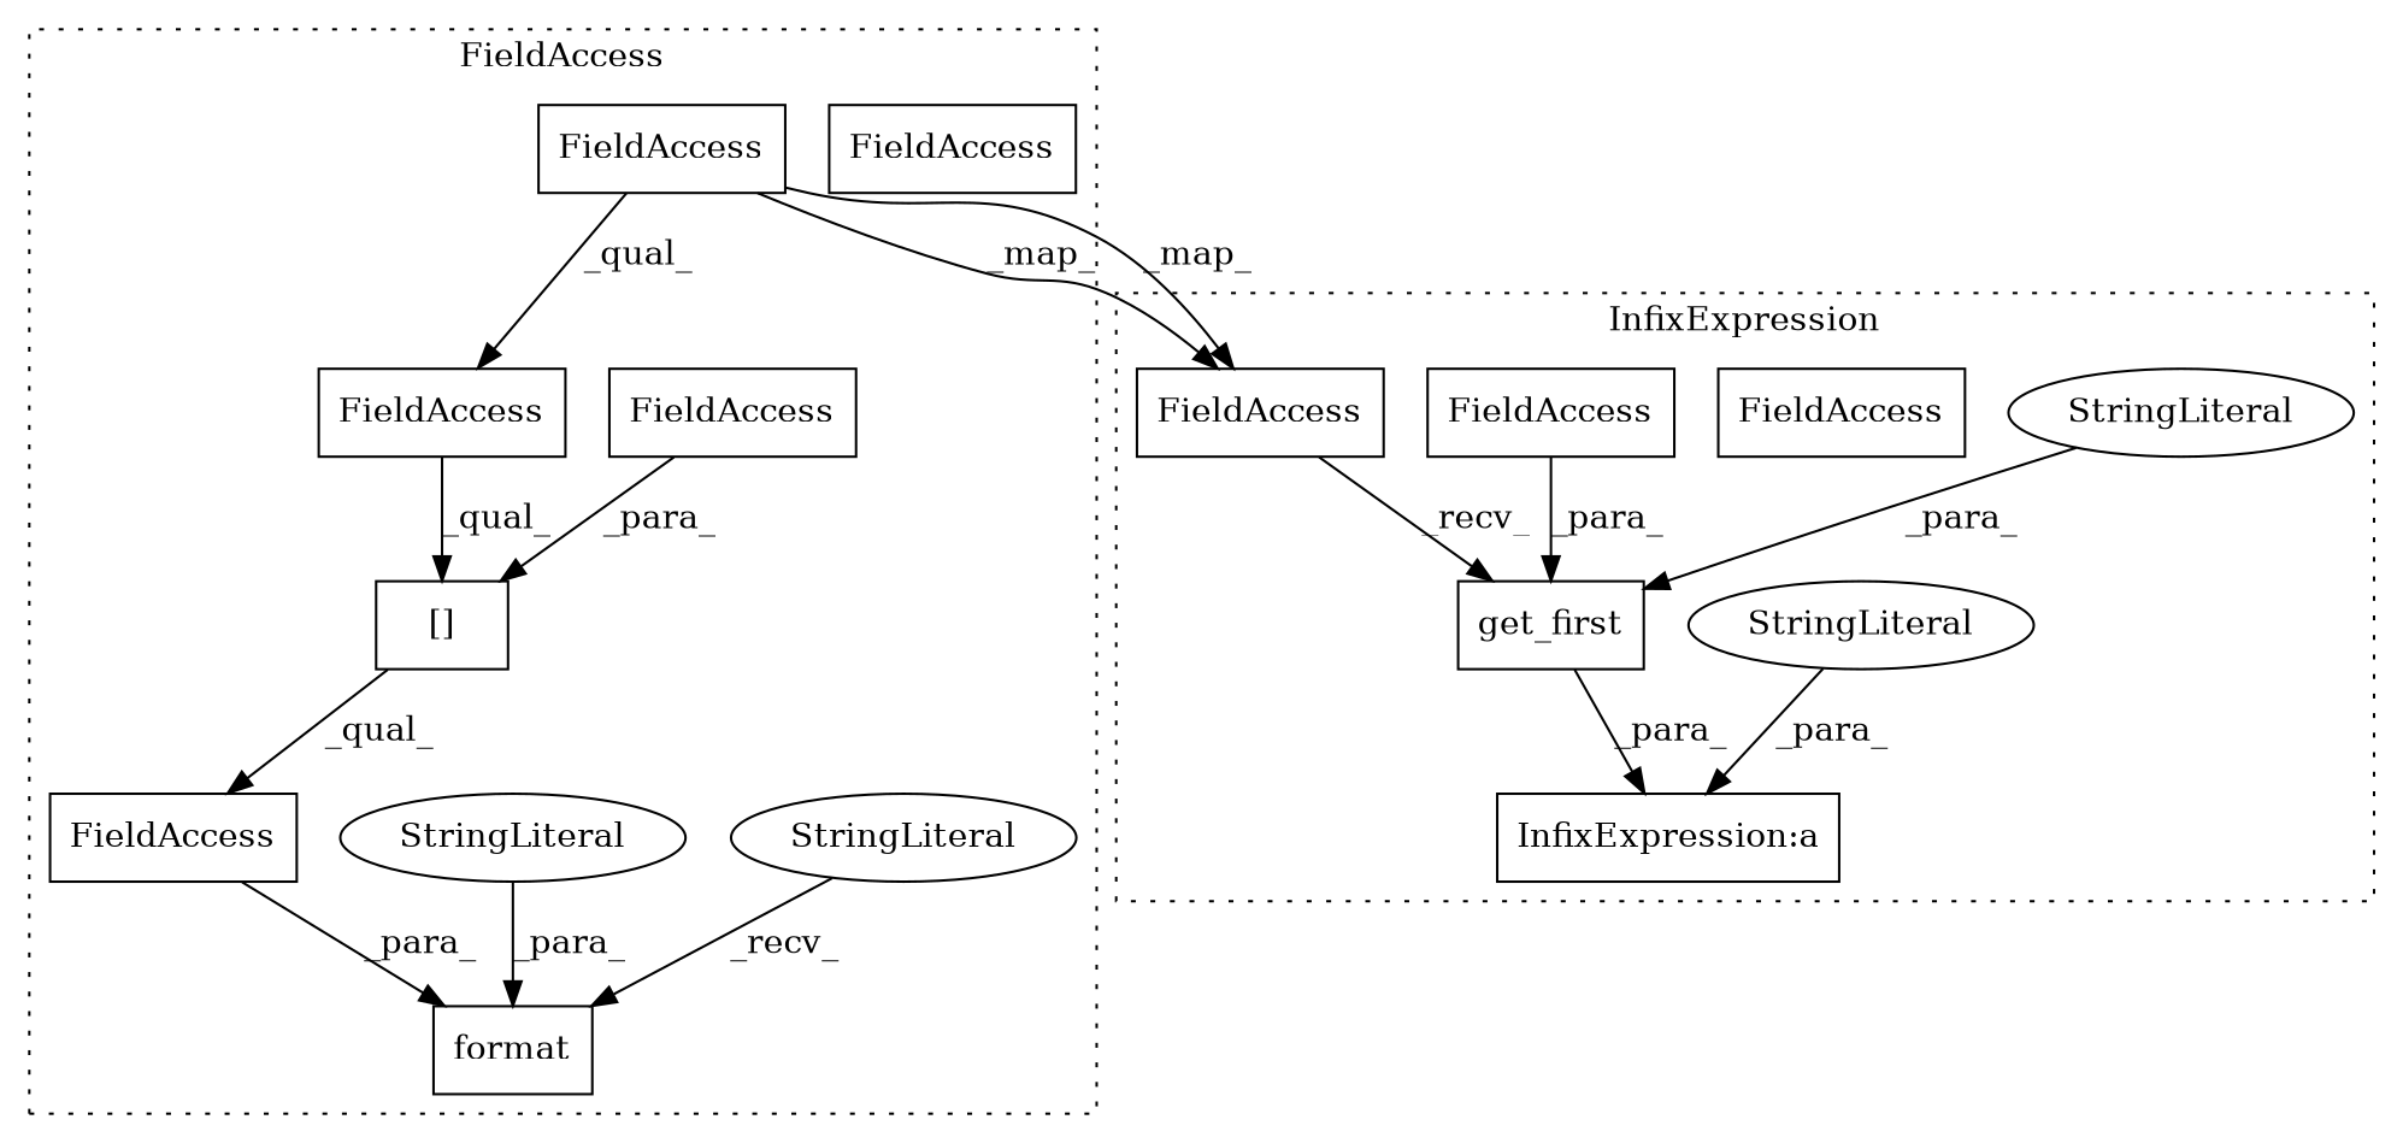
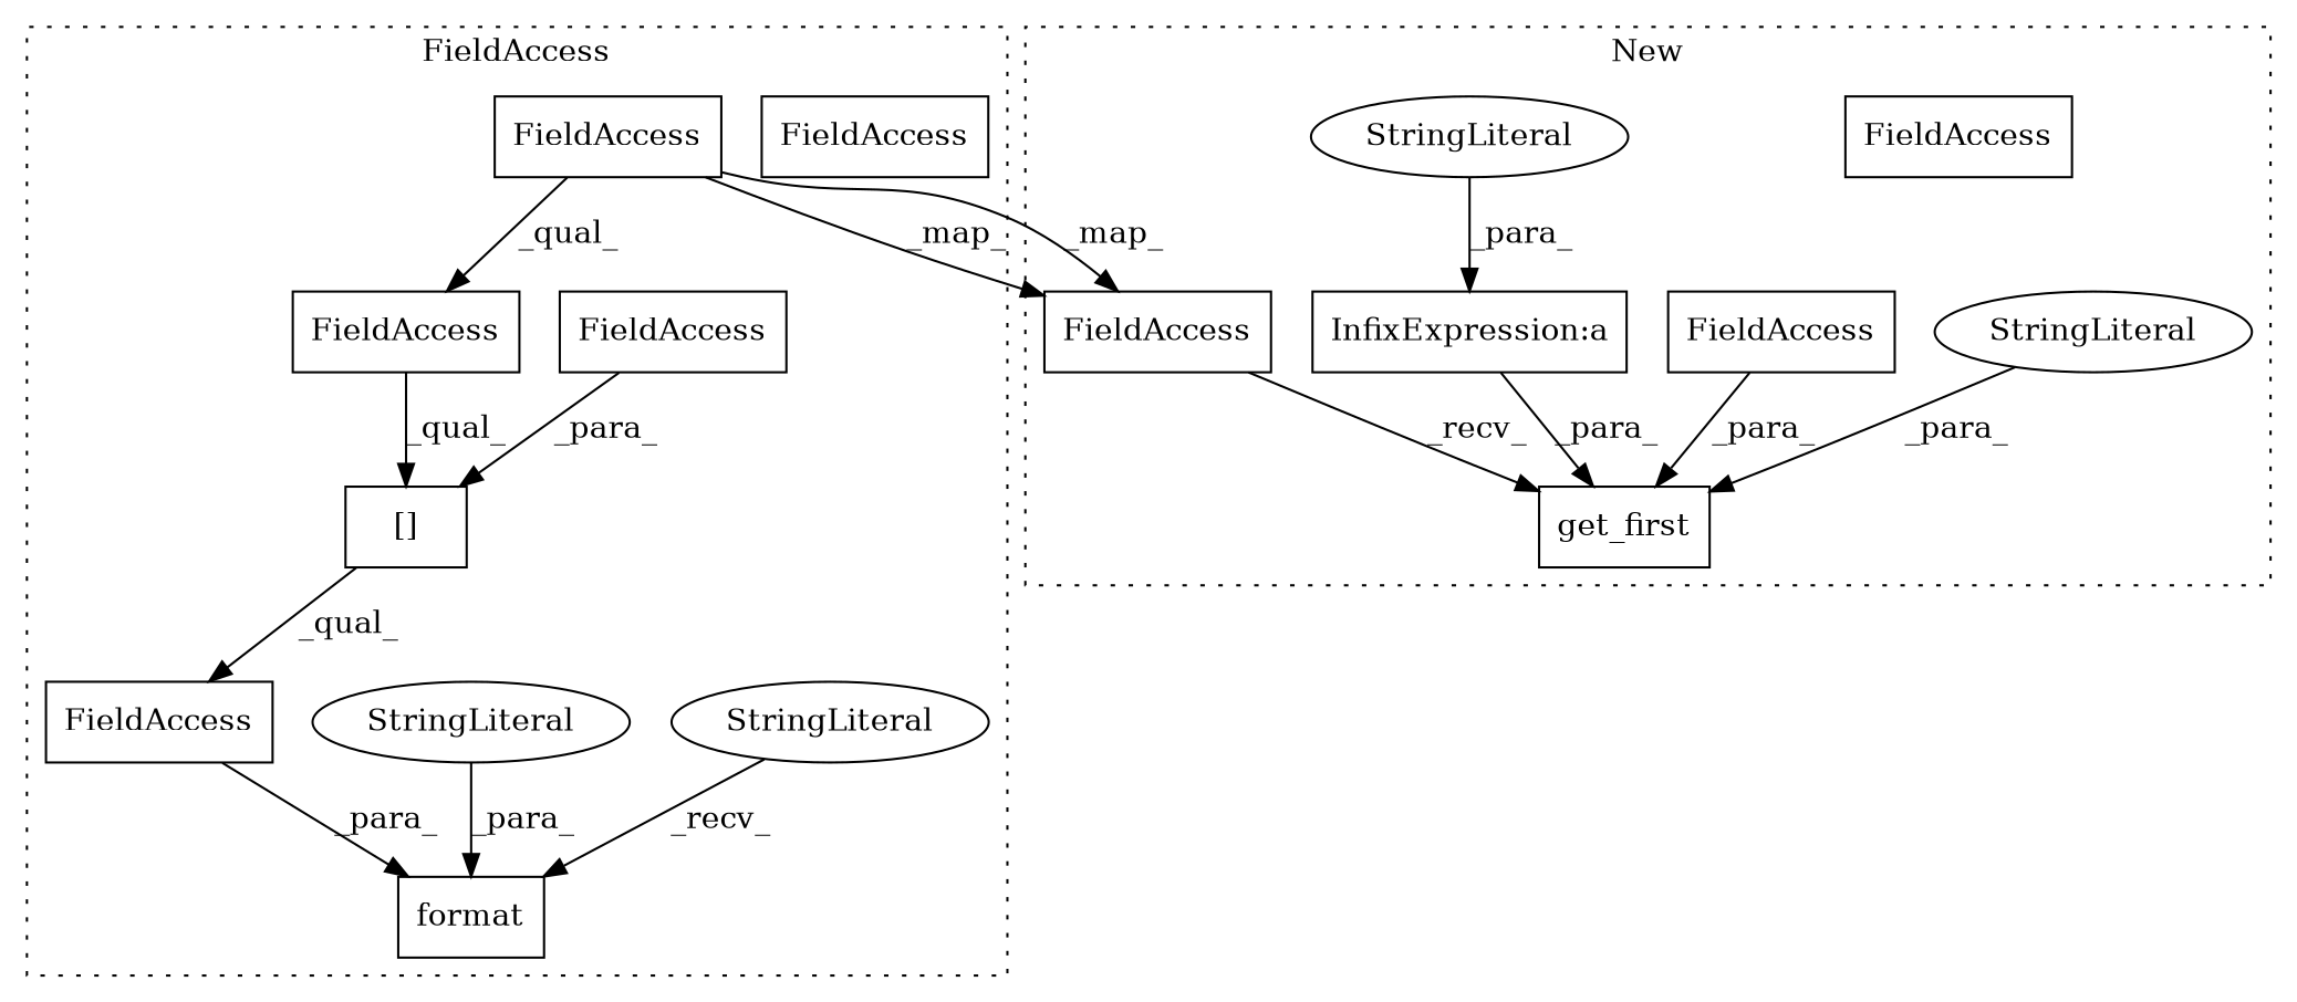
  digraph {
    node [a=22 l=37 s=2238 shape=box]
    n1 [a=2 l="53,1" label="[]" s="2238,2299"]
    n2 [l=71 label=FieldAccess]
    n3 [l=8 label=FieldAccess s=2291]
    n4 [l=52 label=FieldAccess]
    n5 [label=FieldAccess]
    n6 [a=32 l="7,1" label=format s="2231,2323"]
    n7 [a=45 l=7 label=StringLiteral s=2223 shape=ellipse]
    n8 [a=45 l=13 label=StringLiteral s=2310 shape=ellipse]
    n9 [label=FieldAccess]
    n10 [a=32 l="10,1" label=get_first s="2142,2223"]
    n11 [a=45 l=52 label=StringLiteral s=2152 shape=ellipse]
    n12 [label=FieldAccess s=2104]
    n13 [l=18 label=FieldAccess s=2205]
    n14 [a=27 l=3 label="InfixExpression:a" s=2224]
    n15 [a=45 l=14 label=StringLiteral s=2227 shape=ellipse]
    n16 [label=FieldAccess s=2104]
    subgraph cluster_1 {
      label=FieldAccess
      style=dotted
      n1
      n2
      n3
      n4
      n5
      n6
      n7
      n8
      n9
    }
    subgraph cluster_2 {
-     label=InfixExpression
+     label=New
      style=dotted
      n10
      n11
      n12
      n13
      n14
      n15
      n16
    }
    n1 -> n2 [label=_qual_]
    n2 -> n6 [label=_para_]
    n3 -> n1 [label=_para_]
    n4 -> n1 [label=_qual_]
    n7 -> n6 [label=_recv_]
    n8 -> n6 [label=_para_]
    n9 -> n4 [label=_qual_]
    n9 -> n16 [label=_map_]
    n9 -> n16 [label=_map_]
-   n10 -> n14 [label=_para_]
+   n14 -> n10 [label=_para_]
    n11 -> n10 [label=_para_]
    n13 -> n10 [label=_para_]
    n15 -> n14 [label=_para_]
    n16 -> n10 [label=_recv_]
  }
